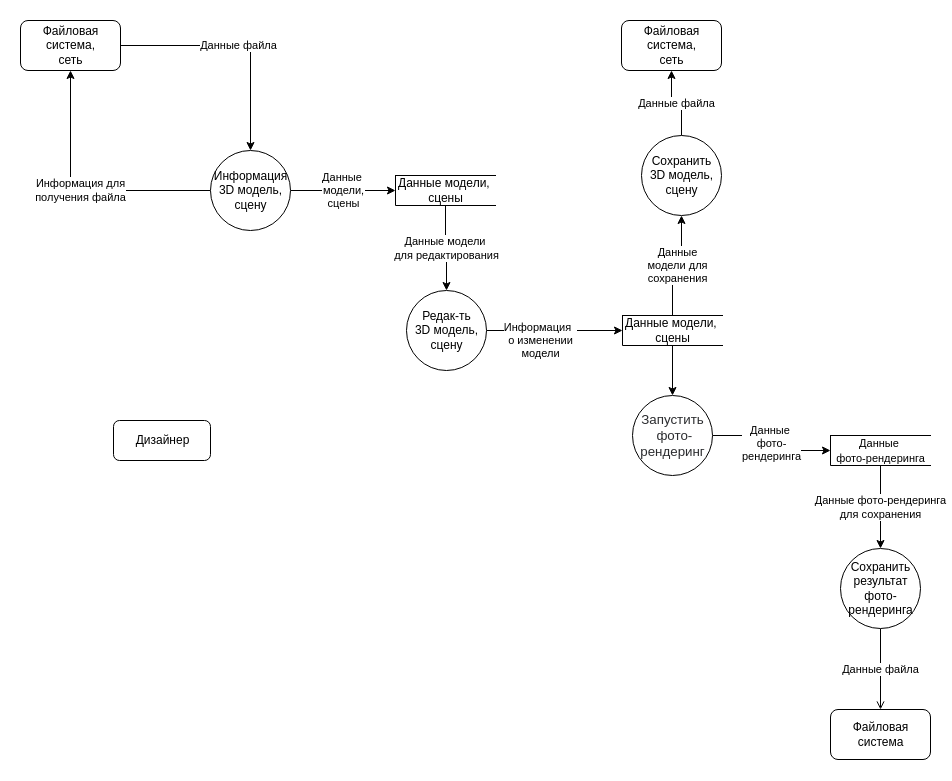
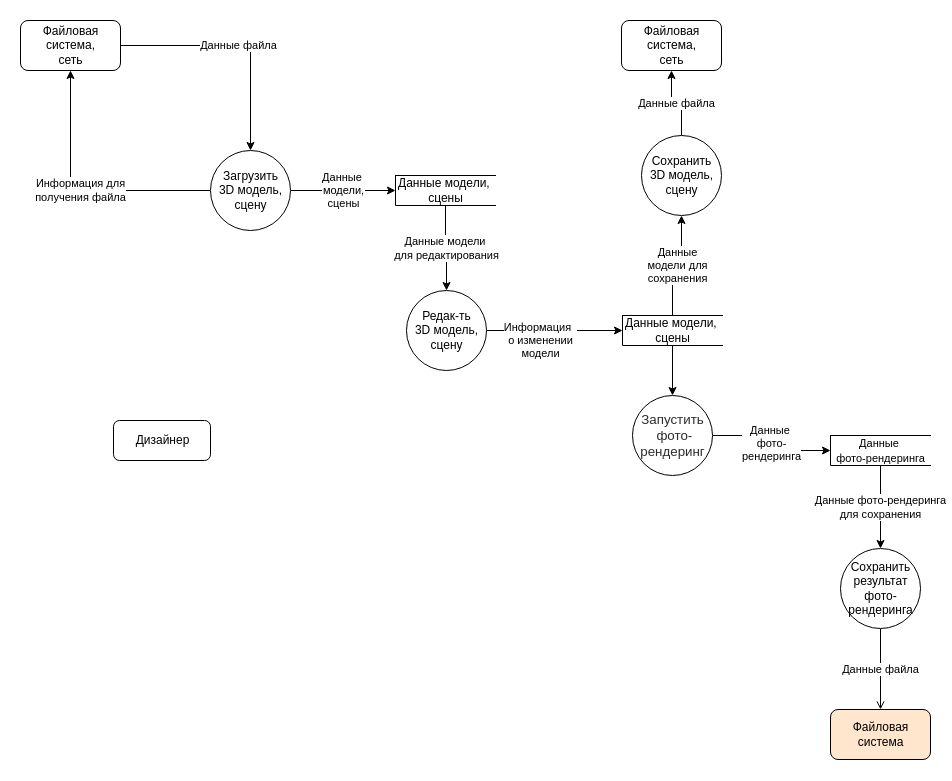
  <mxCell id="0" />
  <mxCell id="1" parent="0" />
  <mxCell id="2" value="Информация для&lt;br&gt;получения файла" style="edgeStyle=orthogonalEdgeStyle;rounded=0;orthogonalLoop=1;jettySize=auto;html=1;" edge="1" parent="1" source="4" target="9"><mxGeometry relative="1" as="geometry" /></mxCell>
  <mxCell id="3" value="Данные&amp;nbsp;&lt;br&gt;модели,&lt;br&gt;сцены" style="edgeStyle=orthogonalEdgeStyle;rounded=0;orthogonalLoop=1;jettySize=auto;html=1;" edge="1" parent="1" source="4" target="7"><mxGeometry relative="1" as="geometry" /></mxCell>
- <mxCell id="4" value="&lt;span&gt;Информация &lt;br&gt;3D модель, &lt;br&gt;сцену&lt;/span&gt;" style="shape=ellipse;html=1;dashed=0;whitespace=wrap;aspect=fixed;perimeter=ellipsePerimeter;" parent="1" vertex="1"><mxGeometry x="210" y="150" width="80" height="80" as="geometry" /></mxCell>
+ <mxCell id="4" value="&lt;span&gt;Загрузить &lt;br&gt;3D модель, &lt;br&gt;сцену&lt;/span&gt;" style="shape=ellipse;html=1;dashed=0;whitespace=wrap;aspect=fixed;perimeter=ellipsePerimeter;" parent="1" vertex="1"><mxGeometry x="210" y="150" width="80" height="80" as="geometry" /></mxCell>
  <mxCell id="5" value="Данные модели&amp;nbsp;&lt;br&gt;для редактирования" style="edgeStyle=orthogonalEdgeStyle;rounded=0;orthogonalLoop=1;jettySize=auto;html=1;" edge="1" parent="1" source="7" target="13"><mxGeometry relative="1" as="geometry" /></mxCell>
  <mxCell id="6" value="Данные &lt;br&gt;модели для&lt;br&gt;сохранения&lt;br&gt;" style="edgeStyle=orthogonalEdgeStyle;rounded=0;orthogonalLoop=1;jettySize=auto;html=1;exitX=0.5;exitY=0;exitDx=0;exitDy=0;" edge="1" parent="1" source="17" target="15"><mxGeometry relative="1" as="geometry" /></mxCell>
  <mxCell id="7" value="Данные модели,&amp;nbsp;&lt;br&gt;сцены" style="html=1;dashed=0;whitespace=wrap;shape=partialRectangle;right=0;" parent="1" vertex="1"><mxGeometry x="395" y="175" width="100" height="30" as="geometry" /></mxCell>
  <mxCell id="8" value="Данные файла" style="edgeStyle=orthogonalEdgeStyle;rounded=0;orthogonalLoop=1;jettySize=auto;html=1;" edge="1" parent="1" source="9" target="4"><mxGeometry relative="1" as="geometry" /></mxCell>
  <mxCell id="9" value="Файловая &lt;br&gt;система,&lt;br&gt;сеть" style="html=1;dashed=0;whitespace=wrap;rounded=1;" parent="1" vertex="1"><mxGeometry x="20" y="20" width="100" height="50" as="geometry" /></mxCell>
  <mxCell id="10" value="Файловая&lt;br&gt;система,&lt;br&gt;сеть" style="html=1;dashed=0;whitespace=wrap;rounded=1;" vertex="1" parent="1"><mxGeometry x="621" y="20" width="100" height="50" as="geometry" /></mxCell>
  <mxCell id="11" value="Дизайнер" style="html=1;dashed=0;whitespace=wrap;rounded=1;" vertex="1" parent="1"><mxGeometry x="113" y="420" width="97" height="40" as="geometry" /></mxCell>
  <mxCell id="12" value="Информация&amp;nbsp;&amp;nbsp;&lt;br&gt;о изменении &lt;br&gt;модели" style="edgeStyle=orthogonalEdgeStyle;rounded=0;orthogonalLoop=1;jettySize=auto;html=1;" edge="1" parent="1" source="13" target="17"><mxGeometry x="-0.206" y="-10" relative="1" as="geometry"><mxPoint as="offset" /></mxGeometry></mxCell>
  <mxCell id="13" value="&lt;span style=&quot;font-family: &amp;#34;helvetica&amp;#34;&quot;&gt;Редак-ть&lt;br&gt;3D модель, &lt;br&gt;сцену&lt;/span&gt;" style="shape=ellipse;html=1;dashed=0;whitespace=wrap;aspect=fixed;perimeter=ellipsePerimeter;" vertex="1" parent="1"><mxGeometry x="406" y="290" width="80" height="80" as="geometry" /></mxCell>
  <mxCell id="14" value="Данные файла" style="edgeStyle=orthogonalEdgeStyle;rounded=0;orthogonalLoop=1;jettySize=auto;html=1;" edge="1" parent="1" source="15" target="10"><mxGeometry relative="1" as="geometry" /></mxCell>
  <mxCell id="15" value="&lt;span style=&quot;font-family: &amp;#34;helvetica&amp;#34;&quot;&gt;Сохранить &lt;br&gt;3D модель, &lt;br&gt;сцену&lt;/span&gt;" style="shape=ellipse;html=1;dashed=0;whitespace=wrap;aspect=fixed;perimeter=ellipsePerimeter;" vertex="1" parent="1"><mxGeometry x="641" y="135" width="80" height="80" as="geometry" /></mxCell>
  <mxCell id="16" style="edgeStyle=orthogonalEdgeStyle;rounded=0;orthogonalLoop=1;jettySize=auto;html=1;" edge="1" parent="1" source="17" target="19"><mxGeometry relative="1" as="geometry" /></mxCell>
  <mxCell id="17" value="Данные модели,&amp;nbsp;&lt;br&gt;сцены" style="html=1;dashed=0;whitespace=wrap;shape=partialRectangle;right=0;" vertex="1" parent="1"><mxGeometry x="622" y="315" width="100" height="30" as="geometry" /></mxCell>
  <mxCell id="18" value="Данные&amp;nbsp;&lt;br&gt;фото-&lt;br&gt;рендеринга" style="edgeStyle=orthogonalEdgeStyle;rounded=0;orthogonalLoop=1;jettySize=auto;html=1;" edge="1" parent="1" source="19" target="21"><mxGeometry relative="1" as="geometry" /></mxCell>
  <mxCell id="19" value="&lt;span style=&quot;color: rgb(44 , 45 , 48) ; font-family: &amp;#34;arial&amp;#34; ; font-size: 13.333px&quot;&gt;Запустить&lt;br&gt;&amp;nbsp;фото-&lt;br&gt;рендеринг&lt;/span&gt;" style="shape=ellipse;html=1;dashed=0;whitespace=wrap;aspect=fixed;perimeter=ellipsePerimeter;" vertex="1" parent="1"><mxGeometry x="632" y="395" width="80" height="80" as="geometry" /></mxCell>
  <mxCell id="20" value="Данные фото-рендеринга&lt;br&gt;для сохранения" style="edgeStyle=orthogonalEdgeStyle;rounded=0;orthogonalLoop=1;jettySize=auto;html=1;" edge="1" parent="1" source="21" target="24"><mxGeometry relative="1" as="geometry" /></mxCell>
  <mxCell id="21" value="&lt;span style=&quot;font-size: 11px ; background-color: rgb(255 , 255 , 255)&quot;&gt;Данные&amp;nbsp;&lt;/span&gt;&lt;br style=&quot;font-size: 11px&quot;&gt;&lt;span style=&quot;font-size: 11px ; background-color: rgb(255 , 255 , 255)&quot;&gt;фото-&lt;/span&gt;&lt;span style=&quot;font-size: 11px ; background-color: rgb(255 , 255 , 255)&quot;&gt;рендеринга&lt;/span&gt;" style="html=1;dashed=0;whitespace=wrap;shape=partialRectangle;right=0;" vertex="1" parent="1"><mxGeometry x="830" y="435" width="100" height="30" as="geometry" /></mxCell>
- <mxCell id="22" value="Файловая&lt;br&gt;система" style="html=1;dashed=0;whitespace=wrap;rounded=1;" vertex="1" parent="1"><mxGeometry x="830" y="709" width="100" height="50" as="geometry" /></mxCell>
+ <mxCell id="22" value="Файловая&lt;br&gt;система" style="html=1;dashed=0;whitespace=wrap;rounded=1;fillColor=#ffe6cc;" vertex="1" parent="1"><mxGeometry x="830" y="709" width="100" height="50" as="geometry" /></mxCell>
  <mxCell id="23" value="Данные файла" style="edgeStyle=orthogonalEdgeStyle;rounded=0;orthogonalLoop=1;jettySize=auto;html=1;endArrow=open;" edge="1" parent="1" source="24" target="22"><mxGeometry relative="1" as="geometry" /></mxCell>
  <mxCell id="24" value="&lt;span style=&quot;font-family: &amp;#34;helvetica&amp;#34;&quot;&gt;Сохранить &lt;br&gt;результат&lt;br&gt;фото-&lt;br&gt;рендеринга&lt;br&gt;&lt;/span&gt;" style="shape=ellipse;html=1;dashed=0;whitespace=wrap;aspect=fixed;perimeter=ellipsePerimeter;" vertex="1" parent="1"><mxGeometry x="840" y="548" width="80" height="80" as="geometry" /></mxCell>
